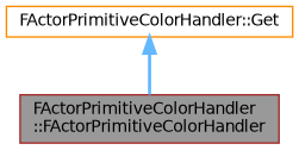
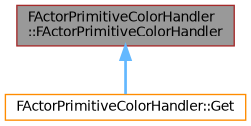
  digraph {
    rankdir=TB
    node [fontname=Helvetica fontsize=10 shape=box style=filled]
    n1 [color=brown fillcolor=grey60 fontcolor=black height=0.2 label="FActorPrimitiveColorHandler\l::FActorPrimitiveColorHandler" width=0.4]
    n2 [color=darkorange fillcolor=white height=0.2 label="FActorPrimitiveColorHandler::Get" width=0.4]
-   n2 -> n1 [color=steelblue1 dir=back fontname=Helvetica fontsize=10 labelfontname=Helvetica labelfontsize=10 style=bold]
+   n1 -> n2 [color=steelblue1 dir=back fontname=Helvetica fontsize=10 labelfontname=Helvetica labelfontsize=10 style=bold]
  }
